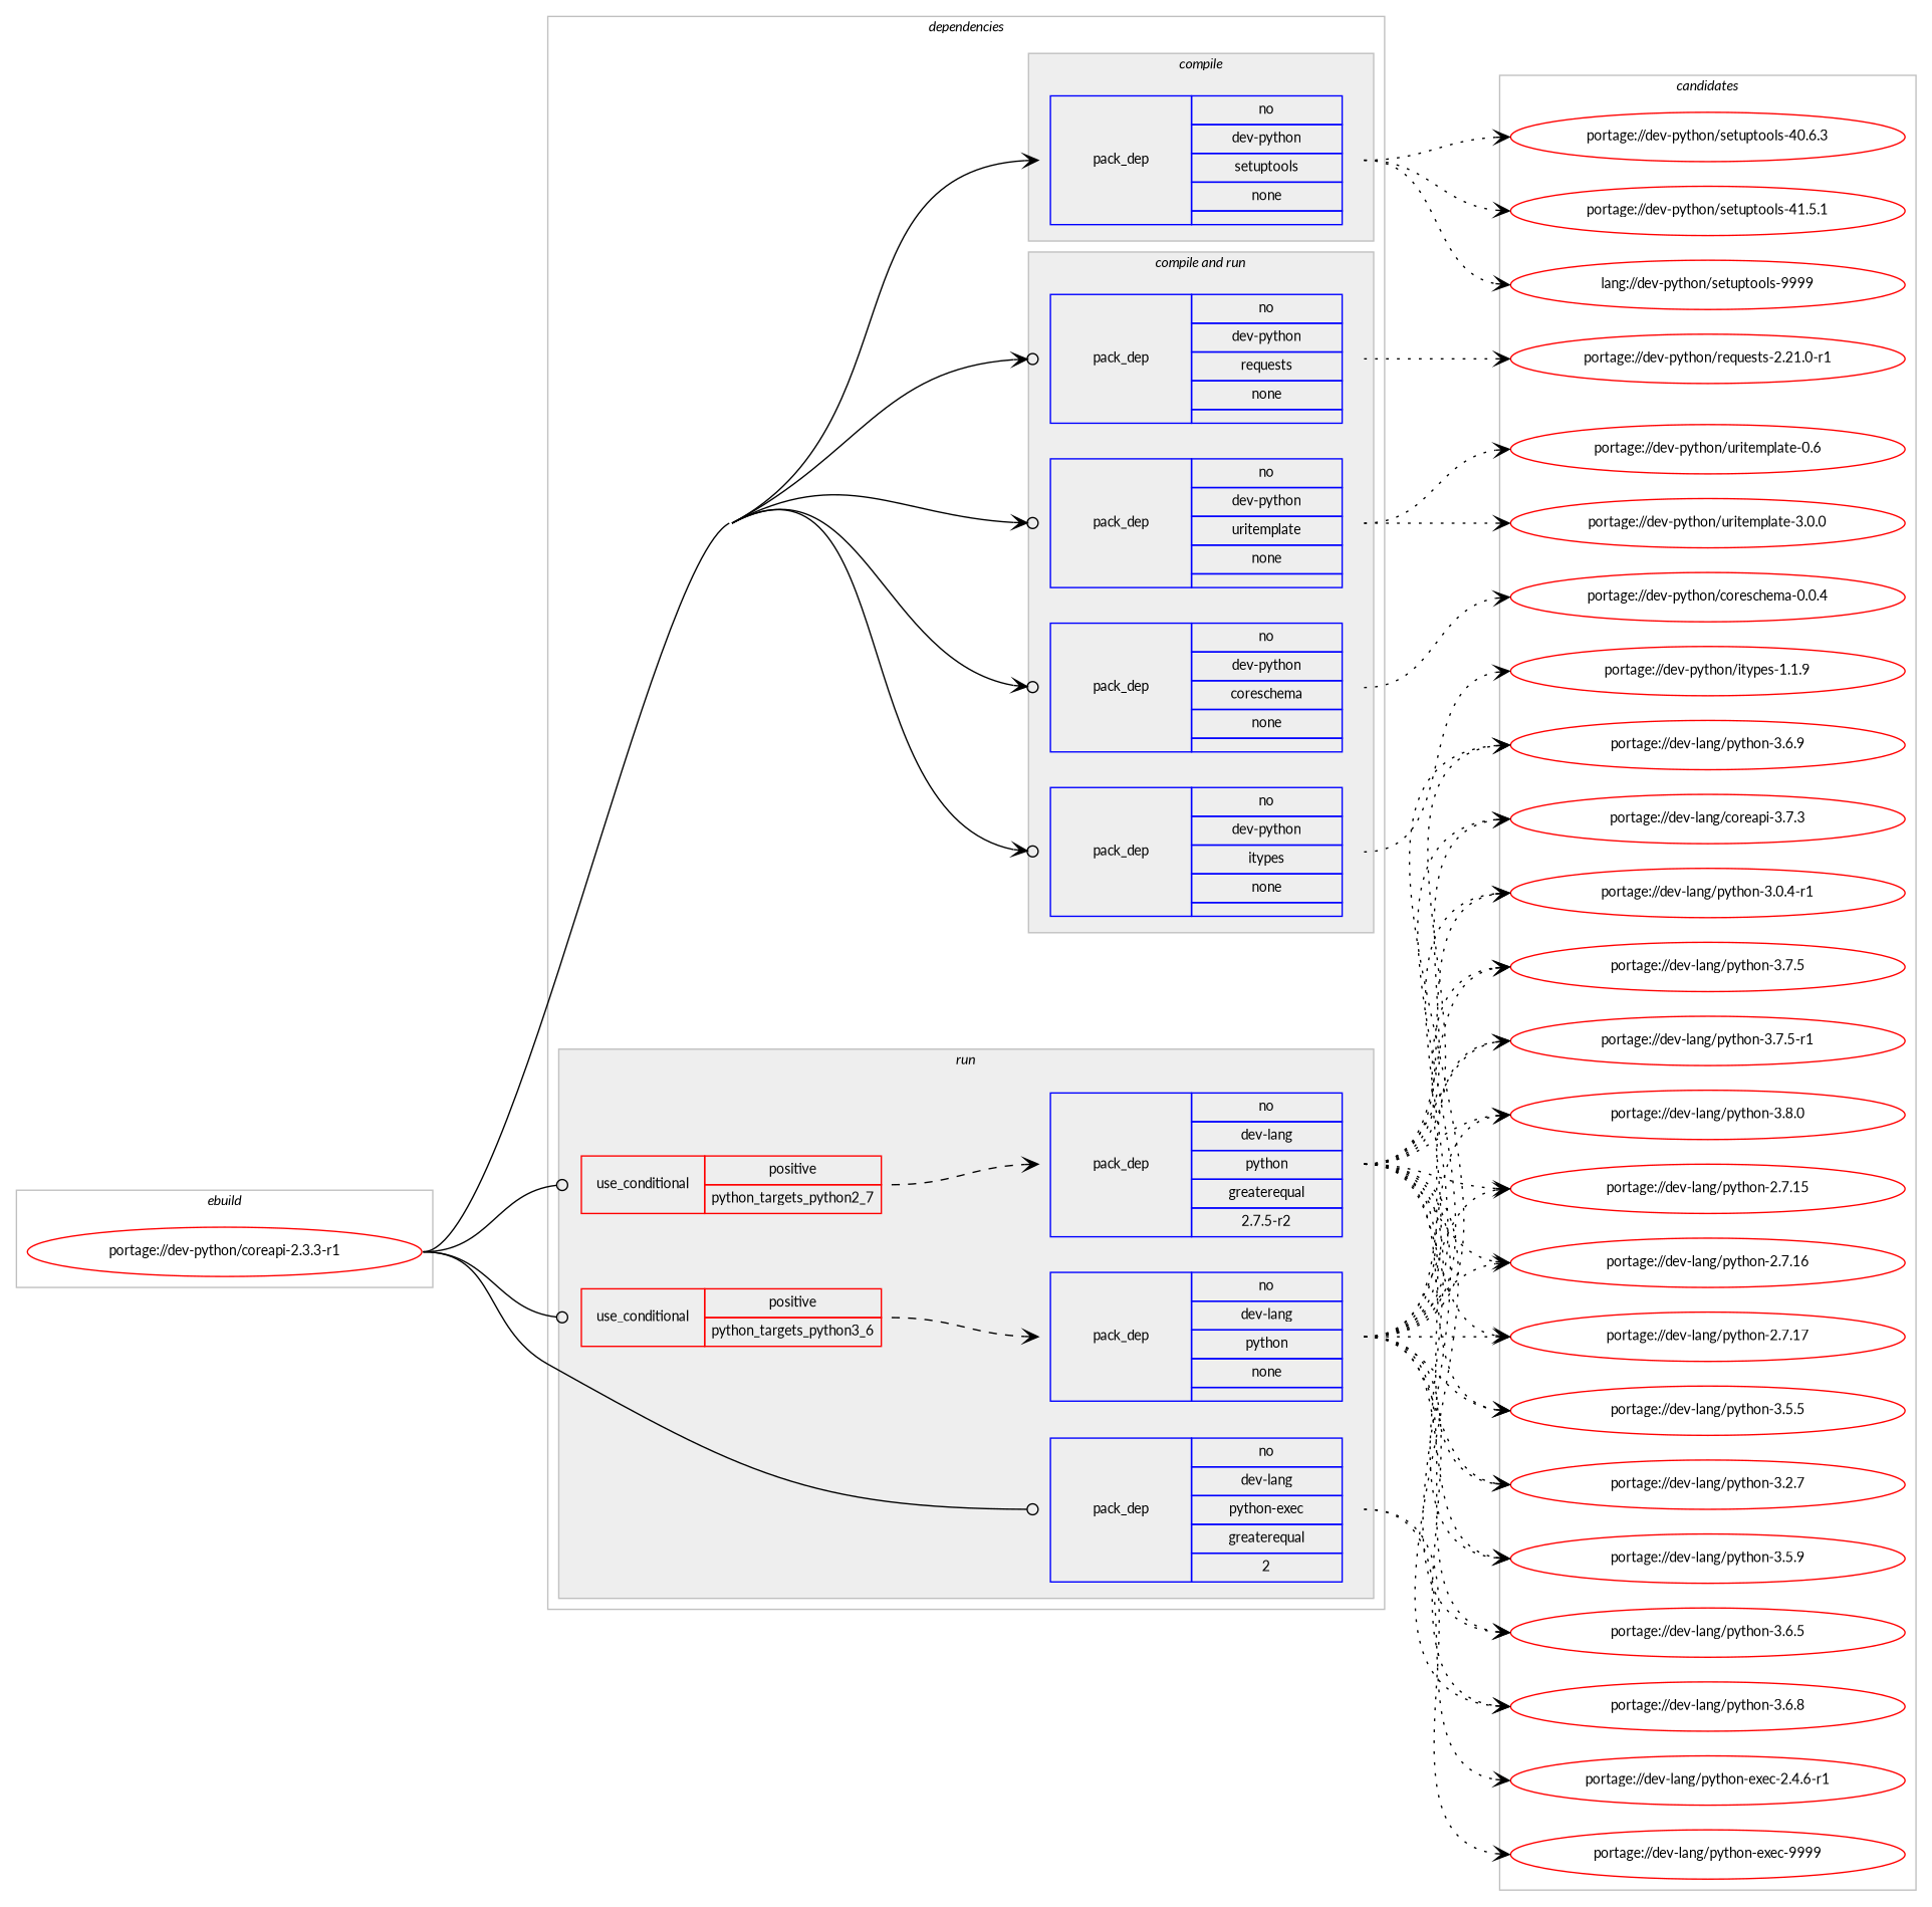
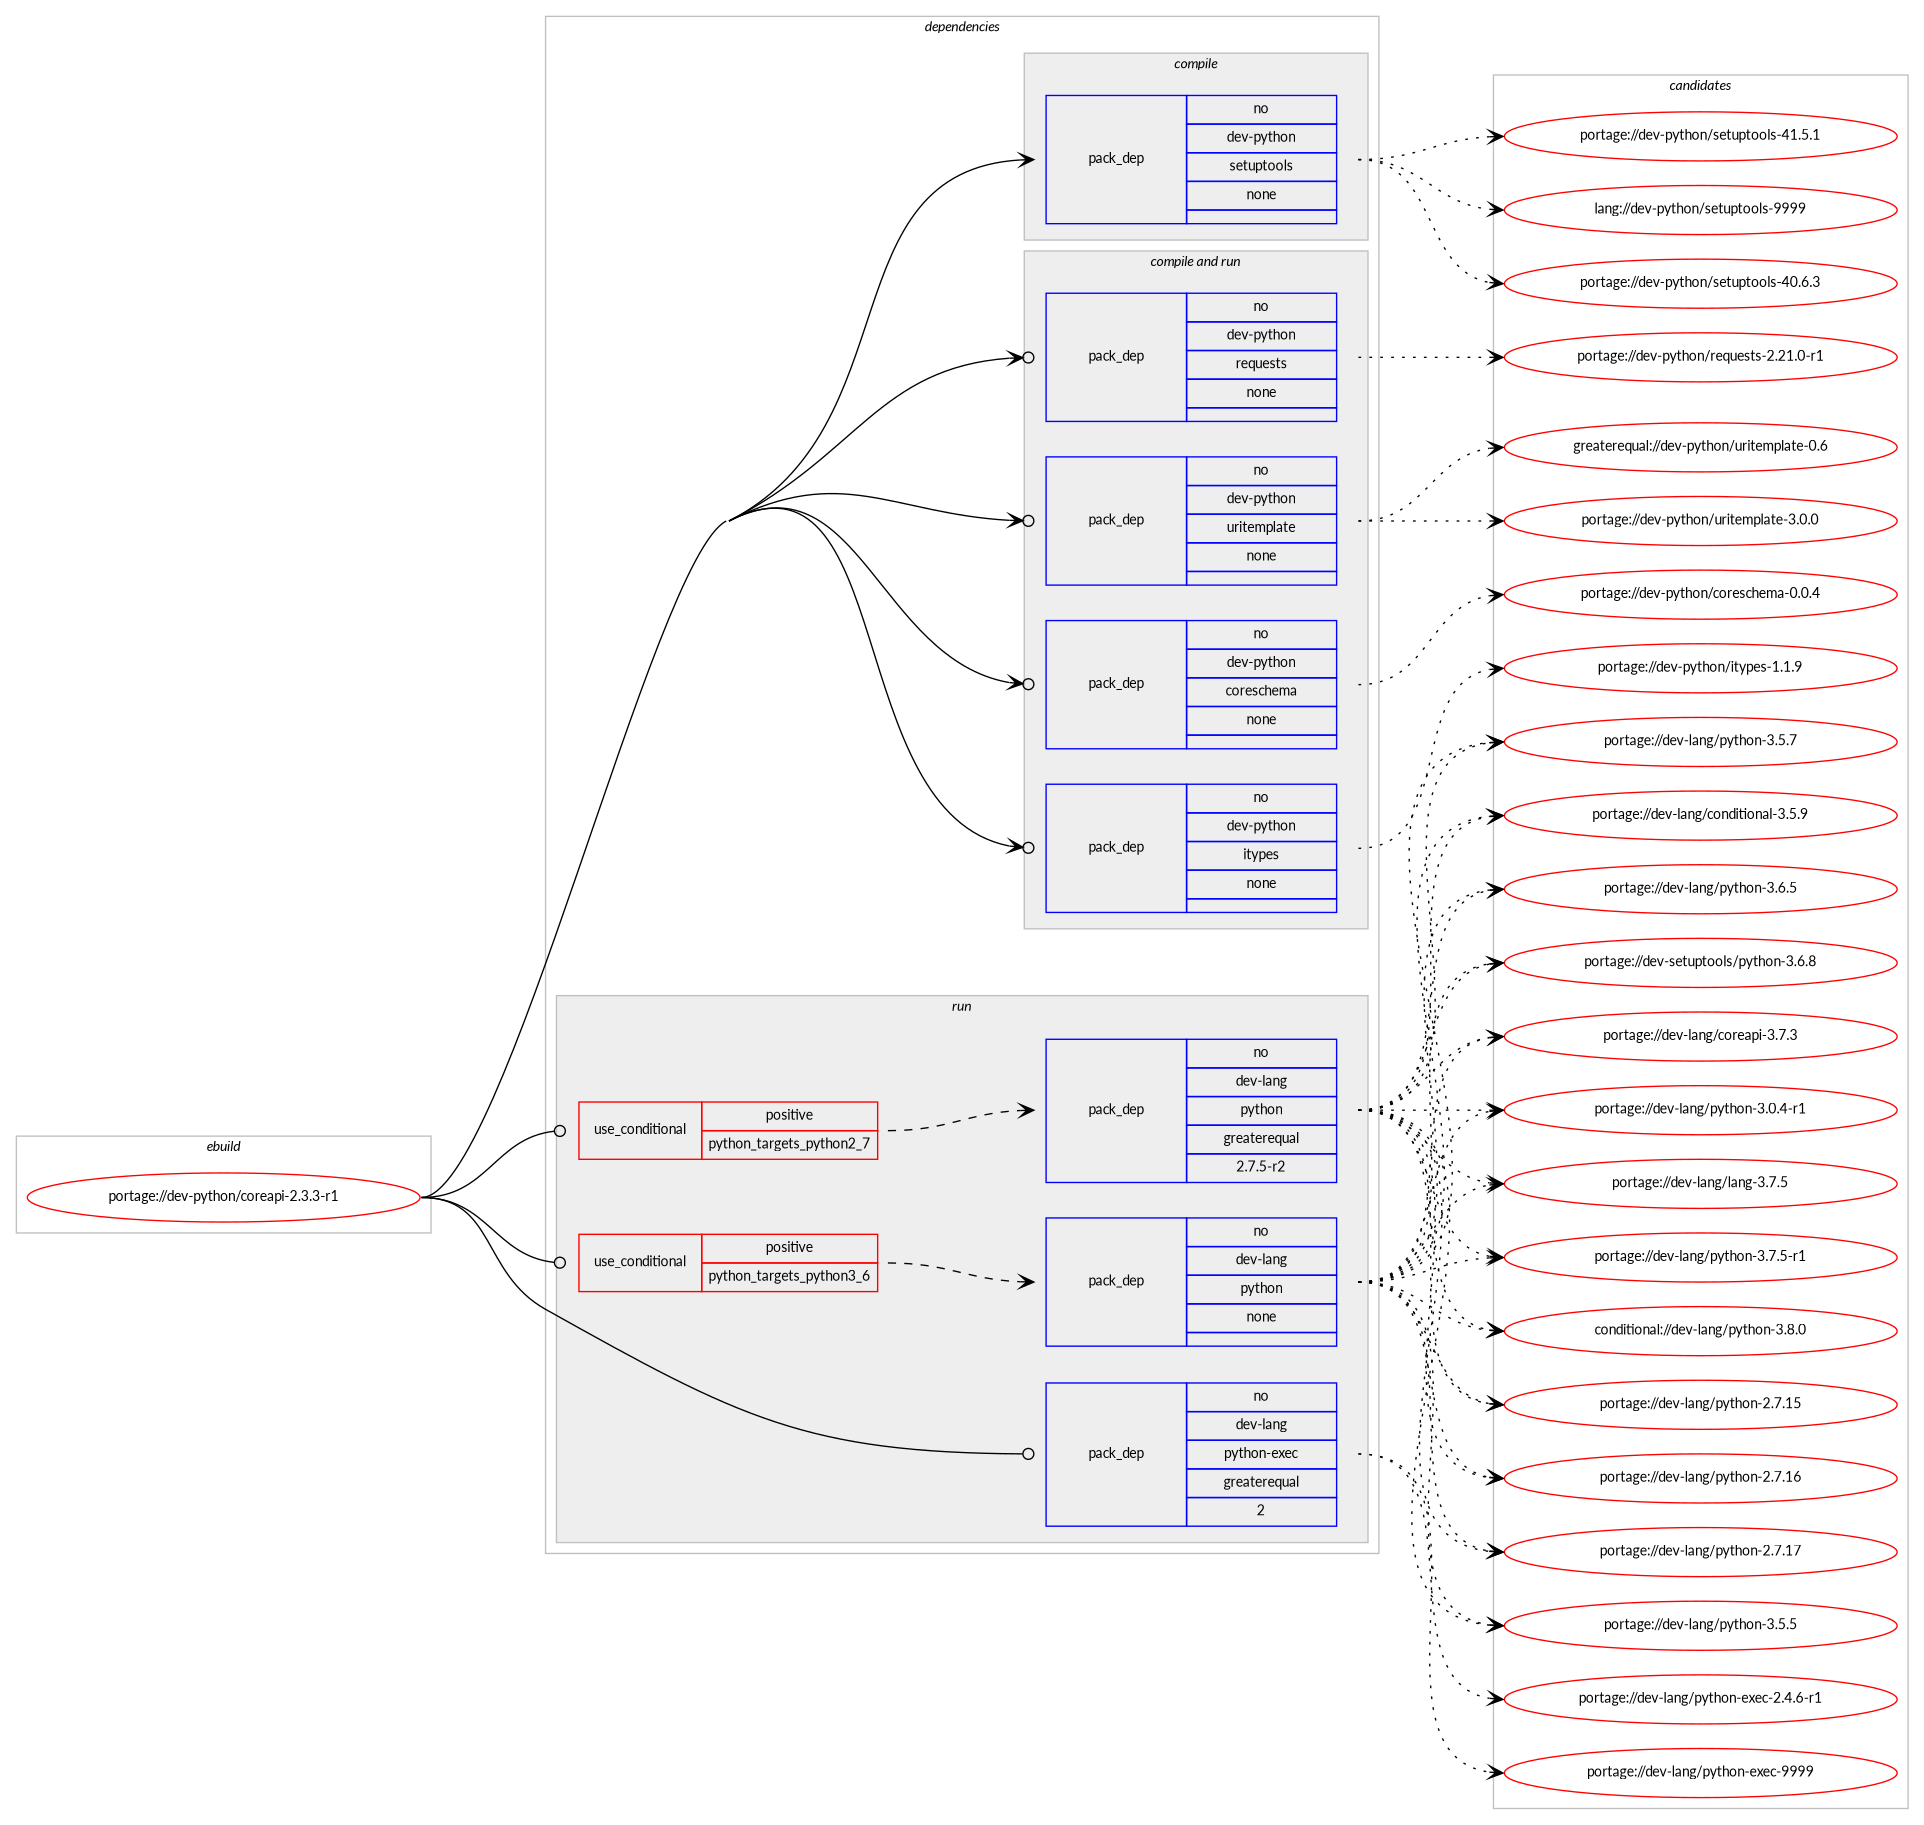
  digraph {
    compound=true
    concentrate=true
    fontname=Lato
    fontsize=10
    newrank=true
    rankdir=LR
    ranksep=1.5
    node [color=red fontname=Lato fontsize=10]
    edge [arrowhead=vee fontname=Lato headport=w style=dotted tailport=e weight=100]
    n1 [label="portage://dev-python/coreapi-2.3.3-r1" width=4]
    n2 [color=blue label=<<TABLE BORDER="0" CELLBORDER="1" CELLSPACING="0" CELLPADDING="4" WIDTH="220"><TR><TD ROWSPAN="6" CELLPADDING="30">pack_dep</TD></TR><TR><TD WIDTH="110">no</TD></TR><TR><TD>dev-python</TD></TR><TR><TD>setuptools</TD></TR><TR><TD>none</TD></TR><TR><TD></TD></TR></TABLE>> shape=none]
    n3 [color=blue label=<<TABLE BORDER="0" CELLBORDER="1" CELLSPACING="0" CELLPADDING="4" WIDTH="220"><TR><TD ROWSPAN="6" CELLPADDING="30">pack_dep</TD></TR><TR><TD WIDTH="110">no</TD></TR><TR><TD>dev-python</TD></TR><TR><TD>coreschema</TD></TR><TR><TD>none</TD></TR><TR><TD></TD></TR></TABLE>> shape=none]
    n4 [color=blue label=<<TABLE BORDER="0" CELLBORDER="1" CELLSPACING="0" CELLPADDING="4" WIDTH="220"><TR><TD ROWSPAN="6" CELLPADDING="30">pack_dep</TD></TR><TR><TD WIDTH="110">no</TD></TR><TR><TD>dev-python</TD></TR><TR><TD>itypes</TD></TR><TR><TD>none</TD></TR><TR><TD></TD></TR></TABLE>> shape=none]
    n5 [color=blue label=<<TABLE BORDER="0" CELLBORDER="1" CELLSPACING="0" CELLPADDING="4" WIDTH="220"><TR><TD ROWSPAN="6" CELLPADDING="30">pack_dep</TD></TR><TR><TD WIDTH="110">no</TD></TR><TR><TD>dev-python</TD></TR><TR><TD>requests</TD></TR><TR><TD>none</TD></TR><TR><TD></TD></TR></TABLE>> shape=none]
    n6 [color=blue label=<<TABLE BORDER="0" CELLBORDER="1" CELLSPACING="0" CELLPADDING="4" WIDTH="220"><TR><TD ROWSPAN="6" CELLPADDING="30">pack_dep</TD></TR><TR><TD WIDTH="110">no</TD></TR><TR><TD>dev-python</TD></TR><TR><TD>uritemplate</TD></TR><TR><TD>none</TD></TR><TR><TD></TD></TR></TABLE>> shape=none]
    n7 [color=blue label=<<TABLE BORDER="0" CELLBORDER="1" CELLSPACING="0" CELLPADDING="4" WIDTH="220"><TR><TD ROWSPAN="6" CELLPADDING="30">pack_dep</TD></TR><TR><TD WIDTH="110">no</TD></TR><TR><TD>dev-lang</TD></TR><TR><TD>python</TD></TR><TR><TD>greaterequal</TD></TR><TR><TD>2.7.5-r2</TD></TR></TABLE>> shape=none]
    n8 [label=<<TABLE BORDER="0" CELLBORDER="1" CELLSPACING="0" CELLPADDING="4"><TR><TD ROWSPAN="3" CELLPADDING="10">use_conditional</TD></TR><TR><TD>positive</TD></TR><TR><TD>python_targets_python2_7</TD></TR></TABLE>> shape=none]
    n9 [color=blue label=<<TABLE BORDER="0" CELLBORDER="1" CELLSPACING="0" CELLPADDING="4" WIDTH="220"><TR><TD ROWSPAN="6" CELLPADDING="30">pack_dep</TD></TR><TR><TD WIDTH="110">no</TD></TR><TR><TD>dev-lang</TD></TR><TR><TD>python</TD></TR><TR><TD>none</TD></TR><TR><TD></TD></TR></TABLE>> shape=none]
    n10 [label=<<TABLE BORDER="0" CELLBORDER="1" CELLSPACING="0" CELLPADDING="4"><TR><TD ROWSPAN="3" CELLPADDING="10">use_conditional</TD></TR><TR><TD>positive</TD></TR><TR><TD>python_targets_python3_6</TD></TR></TABLE>> shape=none]
    n11 [color=blue label=<<TABLE BORDER="0" CELLBORDER="1" CELLSPACING="0" CELLPADDING="4" WIDTH="220"><TR><TD ROWSPAN="6" CELLPADDING="30">pack_dep</TD></TR><TR><TD WIDTH="110">no</TD></TR><TR><TD>dev-lang</TD></TR><TR><TD>python-exec</TD></TR><TR><TD>greaterequal</TD></TR><TR><TD>2</TD></TR></TABLE>> shape=none]
    n12 [label="portage://dev-python/setuptools-40.6.3" width=4]
    n13 [label="portage://dev-python/setuptools-41.5.1" width=4]
    n14 [label="lang://dev-python/setuptools-9999" width=4]
    n15 [label="portage://dev-python/coreschema-0.0.4" width=4]
    n16 [label="portage://dev-python/itypes-1.1.9" width=4]
    n17 [label="portage://dev-python/requests-2.21.0-r1" width=4]
-   n18 [label="portage://dev-python/uritemplate-0.6" width=4]
+   n18 [label="greaterequal://dev-python/uritemplate-0.6" width=4]
    n19 [label="portage://dev-python/uritemplate-3.0.0" width=4]
    n20 [label="portage://dev-lang/python-2.7.15" width=4]
    n21 [label="portage://dev-lang/python-2.7.16" width=4]
    n22 [label="portage://dev-lang/python-2.7.17" width=4]
    n23 [label="portage://dev-lang/python-3.5.5" width=4]
-   n24 [label="portage://dev-lang/python-3.2.7" width=4]
-   n25 [label="portage://dev-lang/python-3.5.9" width=4]
+   n24 [label="portage://dev-lang/python-3.5.7" width=4]
+   n25 [label="portage://dev-lang/conditional-3.5.9" width=4]
    n26 [label="portage://dev-lang/python-3.6.5" width=4]
-   n27 [label="portage://dev-lang/python-3.6.8" width=4]
-   n28 [label="portage://dev-lang/python-3.6.9" width=4]
+   n27 [label="portage://dev-setuptools/python-3.6.8" width=4]
    n29 [label="portage://dev-lang/coreapi-3.7.3" width=4]
    n30 [label="portage://dev-lang/python-3.0.4-r1" width=4]
-   n31 [label="portage://dev-lang/python-3.7.5" width=4]
+   n31 [label="portage://dev-lang/lang-3.7.5" width=4]
    n32 [label="portage://dev-lang/python-3.7.5-r1" width=4]
-   n33 [label="portage://dev-lang/python-3.8.0" width=4]
+   n33 [label="conditional://dev-lang/python-3.8.0" width=4]
    n34 [label="portage://dev-lang/python-exec-2.4.6-r1" width=4]
    n35 [label="portage://dev-lang/python-exec-9999" width=4]
    subgraph cluster_1 {
      color=gray
      label=<<i>ebuild</i>>
      rank=same
      n1
    }
    subgraph cluster_2 {
      color=gray
      label=<<i>dependencies</i>>
      subgraph cluster_3 {
        color=gray
        fillcolor="#eeeeee"
        label=<<i>compile</i>>
        style=filled
        subgraph sub_4 {
          color=gray
          fillcolor="#eeeeee"
          label=<<i>compile</i>>
          style=filled
          n2
        }
      }
      subgraph cluster_5 {
        color=gray
        fillcolor="#eeeeee"
        label=<<i>compile and run</i>>
        style=filled
        subgraph sub_6 {
          color=gray
          fillcolor="#eeeeee"
          label=<<i>compile and run</i>>
          style=filled
          n3
        }
        subgraph sub_7 {
          color=gray
          fillcolor="#eeeeee"
          label=<<i>compile and run</i>>
          style=filled
          n4
        }
        subgraph sub_8 {
          color=gray
          fillcolor="#eeeeee"
          label=<<i>compile and run</i>>
          style=filled
          n5
        }
        subgraph sub_9 {
          color=gray
          fillcolor="#eeeeee"
          label=<<i>compile and run</i>>
          style=filled
          n6
        }
      }
      subgraph cluster_10 {
        color=gray
        fillcolor="#eeeeee"
        label=<<i>run</i>>
        style=filled
        subgraph sub_11 {
          color=gray
          fillcolor="#eeeeee"
          label=<<i>run</i>>
          style=filled
          n8
          subgraph sub_12 {
            color=gray
            fillcolor="#eeeeee"
            label=<<i>run</i>>
            style=filled
            n7
          }
        }
        subgraph sub_13 {
          color=gray
          fillcolor="#eeeeee"
          label=<<i>run</i>>
          style=filled
          n10
          subgraph sub_14 {
            color=gray
            fillcolor="#eeeeee"
            label=<<i>run</i>>
            style=filled
            n9
          }
        }
        subgraph sub_15 {
          color=gray
          fillcolor="#eeeeee"
          label=<<i>run</i>>
          style=filled
          n11
        }
      }
    }
    subgraph cluster_16 {
      color=gray
      label=<<i>candidates</i>>
      rank=same
      subgraph sub_17 {
        color=black
        label=<<i>candidates</i>>
        nodesep=1
        rank=same
        n12
        n13
        n14
      }
      subgraph sub_18 {
        color=black
        label=<<i>candidates</i>>
        nodesep=1
        rank=same
        n15
      }
      subgraph sub_19 {
        color=black
        label=<<i>candidates</i>>
        nodesep=1
        rank=same
        n16
      }
      subgraph sub_20 {
        color=black
        label=<<i>candidates</i>>
        nodesep=1
        rank=same
        n17
      }
      subgraph sub_21 {
        color=black
        label=<<i>candidates</i>>
        nodesep=1
        rank=same
        n18
        n19
      }
      subgraph sub_22 {
        color=black
        label=<<i>candidates</i>>
        nodesep=1
        rank=same
        n20
        n21
        n22
        n23
        n24
        n25
        n26
        n27
-       n28
        n29
        n30
        n31
        n32
        n33
      }
      subgraph sub_23 {
        color=black
        label=<<i>candidates</i>>
        nodesep=1
        rank=same
        n20
        n21
        n22
        n23
        n24
        n25
        n26
        n27
-       n28
        n29
        n30
        n31
        n32
        n33
      }
      subgraph sub_24 {
        color=black
        label=<<i>candidates</i>>
        nodesep=1
        rank=same
        n34
        n35
      }
    }
    n1 -> n2 [style=solid weight=20]
    n1 -> n3 [arrowhead=odotvee style=solid weight=20]
    n1 -> n4 [arrowhead=odotvee style=solid weight=20]
    n1 -> n5 [arrowhead=odotvee style=solid weight=20]
    n1 -> n6 [arrowhead=odotvee style=solid weight=20]
    n1 -> n8 [arrowhead=odot style=solid weight=20]
    n1 -> n10 [arrowhead=odot style=solid weight=20]
    n1 -> n11 [arrowhead=odot style=solid weight=20]
    n2 -> n12
    n2 -> n13
    n2 -> n14
    n3 -> n15
    n4 -> n16
    n5 -> n17
    n6 -> n18
    n6 -> n19
    n7 -> n20
    n7 -> n21
    n7 -> n22
    n7 -> n23
    n7 -> n24
    n7 -> n25
    n7 -> n26
    n7 -> n27
-   n7 -> n28
    n7 -> n29
    n7 -> n30
    n7 -> n31
    n7 -> n32
    n7 -> n33
    n8 -> n7 [style=dashed weight=20]
    n9 -> n20
    n9 -> n21
    n9 -> n22
    n9 -> n23
    n9 -> n24
    n9 -> n25
    n9 -> n26
    n9 -> n27
-   n9 -> n28
    n9 -> n29
    n9 -> n30
    n9 -> n31
    n9 -> n32
    n9 -> n33
    n10 -> n9 [style=dashed weight=20]
    n11 -> n34
    n11 -> n35
  }
